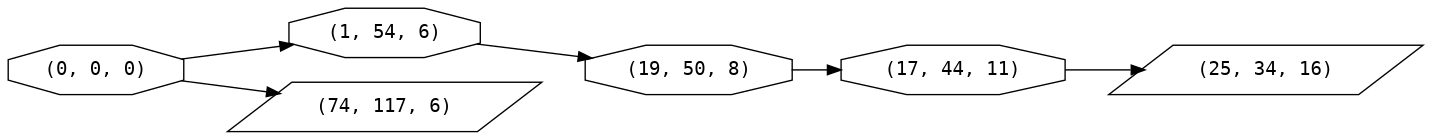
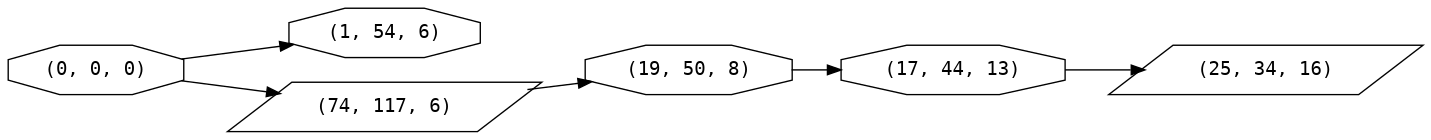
  digraph {
    fontname="DejaVu Sans Mono"
    rankdir=LR
    node [fontname="DejaVu Sans Mono" shape=octagon]
    edge [fontname="DejaVu Sans Mono"]
    n1 [label="(1, 54, 6)"]
    "(0, 0, 0)"
    "(74, 117, 6)" [shape=parallelogram]
    n4 [label="(19, 50, 8)"]
-   "(17, 44, 11)"
+   "(17, 44, 11)" [label="(17, 44, 13)"]
    "(25, 34, 16)" [shape=parallelogram]
-   n1 -> n4
+   "(74, 117, 6)" -> n4
    "(0, 0, 0)" -> n1
    "(0, 0, 0)" -> "(74, 117, 6)"
    n4 -> "(17, 44, 11)"
    "(17, 44, 11)" -> "(25, 34, 16)"
  }
